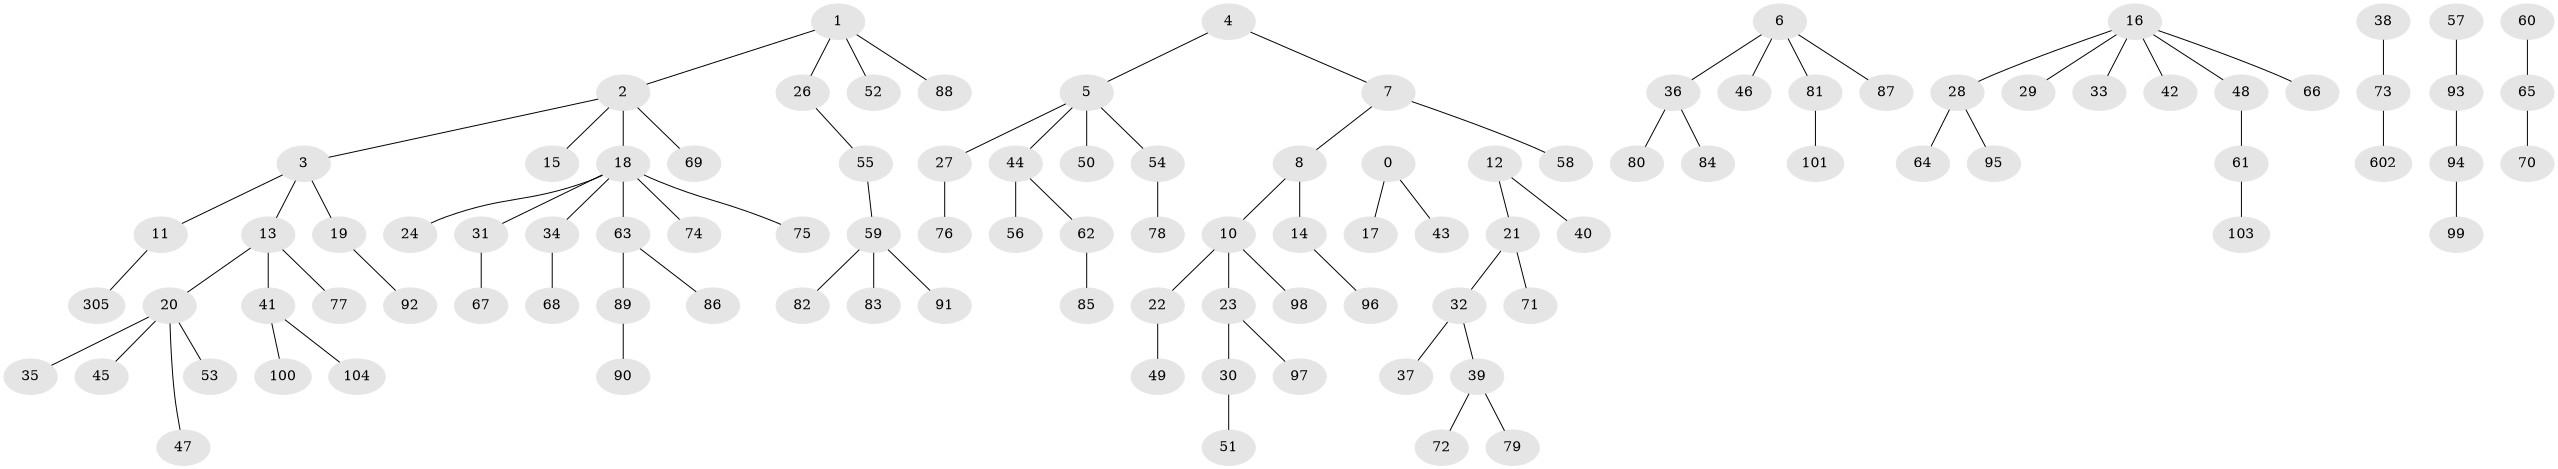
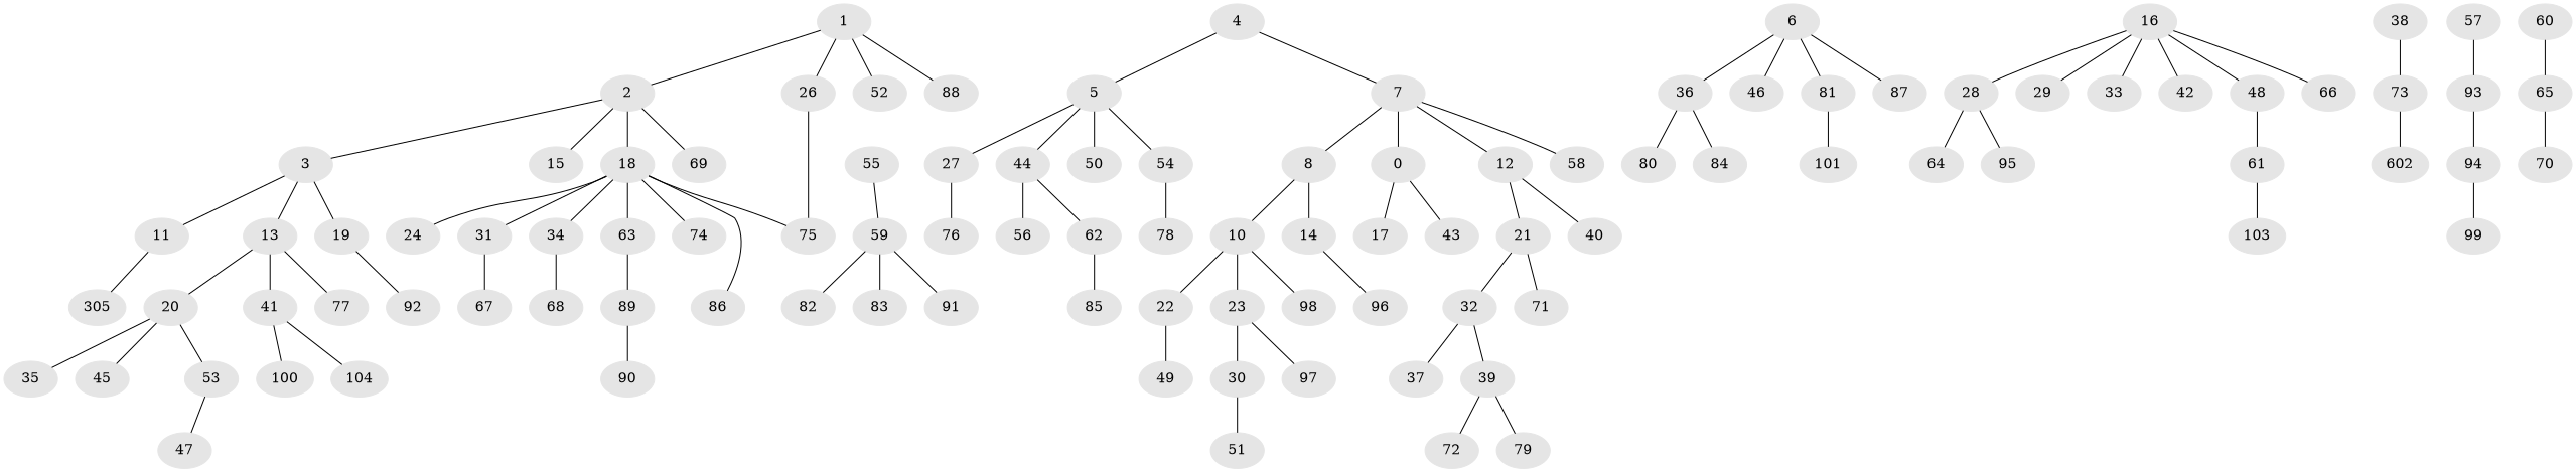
  graph {
    node [color=gray90 style=filled]
    1
    2
    26
    52
    88
    3
    15
    18
    69
    4
    5
    7
    55
    11
    13
    19
    24
    31
    34
    63
    74
    75
    n23 [label=305]
    20
    41
    77
    92
    27
    44
    50
    54
    8
    n33 [label=0]
    12
    58
    6
    36
    46
    81
    87
    76
    56
    62
    78
    80
    84
    101
    10
    14
    17
    43
    21
    40
    22
    23
    98
    96
    49
    30
    97
    16
    28
    29
    33
    42
    48
    66
    32
    71
    35
    45
    47
    53
    100
    104
    64
    95
    61
    67
    68
    86
    89
    37
    39
    38
    73
    51
    59
    72
    79
    n91 [label=602]
    57
    93
    85
    103
    82
    83
    91
    60
    65
    94
    70
    90
    99
    1 -- 2
    1 -- 26
    1 -- 52
    1 -- 88
    2 -- 3
    2 -- 15
    2 -- 18
    2 -- 69
-   26 -- 55
+   26 -- 75
    3 -- 11
    3 -- 13
    3 -- 19
    18 -- 24
    18 -- 31
    18 -- 34
    18 -- 63
    18 -- 74
    18 -- 75
    4 -- 5
    4 -- 7
    5 -- 27
    5 -- 44
    5 -- 50
    5 -- 54
    7 -- 8
+   7 -- n33
+   7 -- 12
    7 -- 58
    55 -- 59
    11 -- n23
    13 -- 20
    13 -- 41
    13 -- 77
    19 -- 92
    31 -- 67
    34 -- 68
-   63 -- 86
+   18 -- 86
    63 -- 89
    20 -- 35
    20 -- 45
-   20 -- 47
+   53 -- 47
    20 -- 53
    41 -- 100
    41 -- 104
    27 -- 76
    44 -- 56
    44 -- 62
    54 -- 78
    8 -- 10
    8 -- 14
    n33 -- 17
    n33 -- 43
    12 -- 21
    12 -- 40
    6 -- 36
    6 -- 46
    6 -- 81
    6 -- 87
    36 -- 80
    36 -- 84
    81 -- 101
    62 -- 85
    10 -- 22
    10 -- 23
    10 -- 98
    14 -- 96
    21 -- 32
    21 -- 71
    22 -- 49
    23 -- 30
    23 -- 97
    30 -- 51
    16 -- 28
    16 -- 29
    16 -- 33
    16 -- 42
    16 -- 48
    16 -- 66
    28 -- 64
    28 -- 95
    48 -- 61
    32 -- 37
    32 -- 39
    61 -- 103
    89 -- 90
    39 -- 72
    39 -- 79
    38 -- 73
    73 -- n91
    59 -- 82
    59 -- 83
    59 -- 91
    57 -- 93
    93 -- 94
    60 -- 65
    65 -- 70
    94 -- 99
  }
